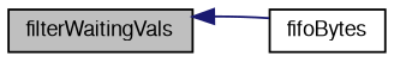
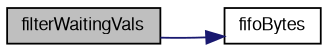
  digraph {
    rankdir=LR
    node [color=black fontname=FreeSans fontsize=10 shape=record style=filled]
    n1 [fillcolor=grey75 fontcolor=black height=0.2 label=filterWaitingVals width=0.4]
    n2 [fillcolor=white height=0.2 label=fifoBytes width=0.4]
-   n2 -> n1 [color=midnightblue fontname=FreeSans fontsize=10 labelfontname=FreeSans labelfontsize=10 style=solid]
+   n1 -> n2 [color=midnightblue fontname=FreeSans fontsize=10 labelfontname=FreeSans labelfontsize=10 style=solid]
  }
